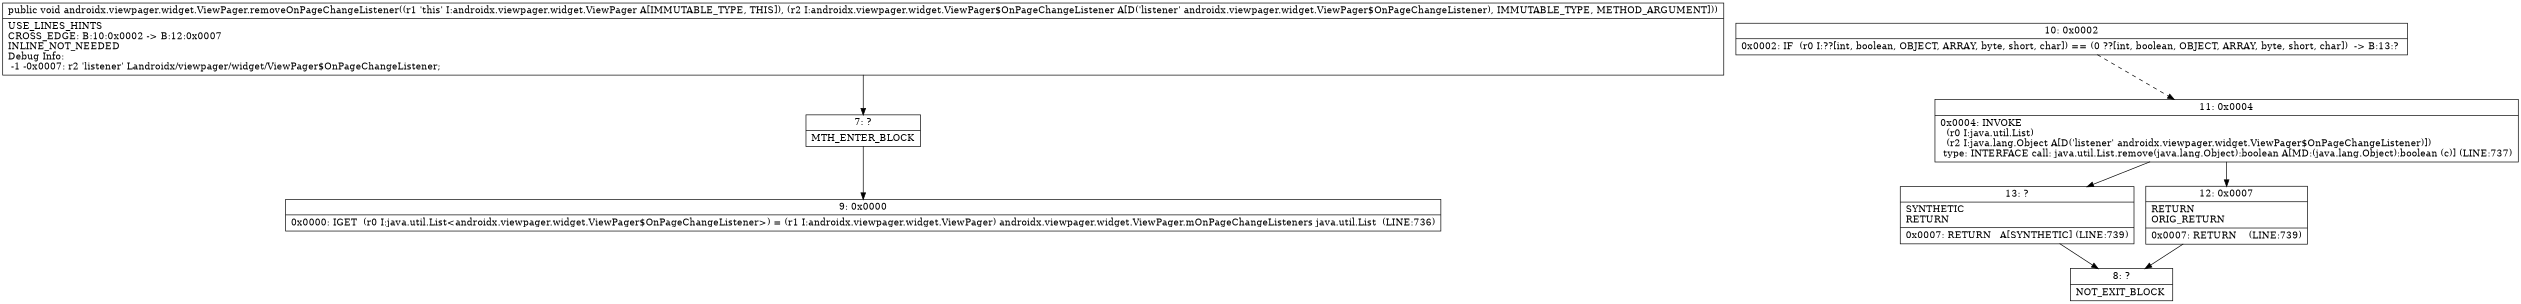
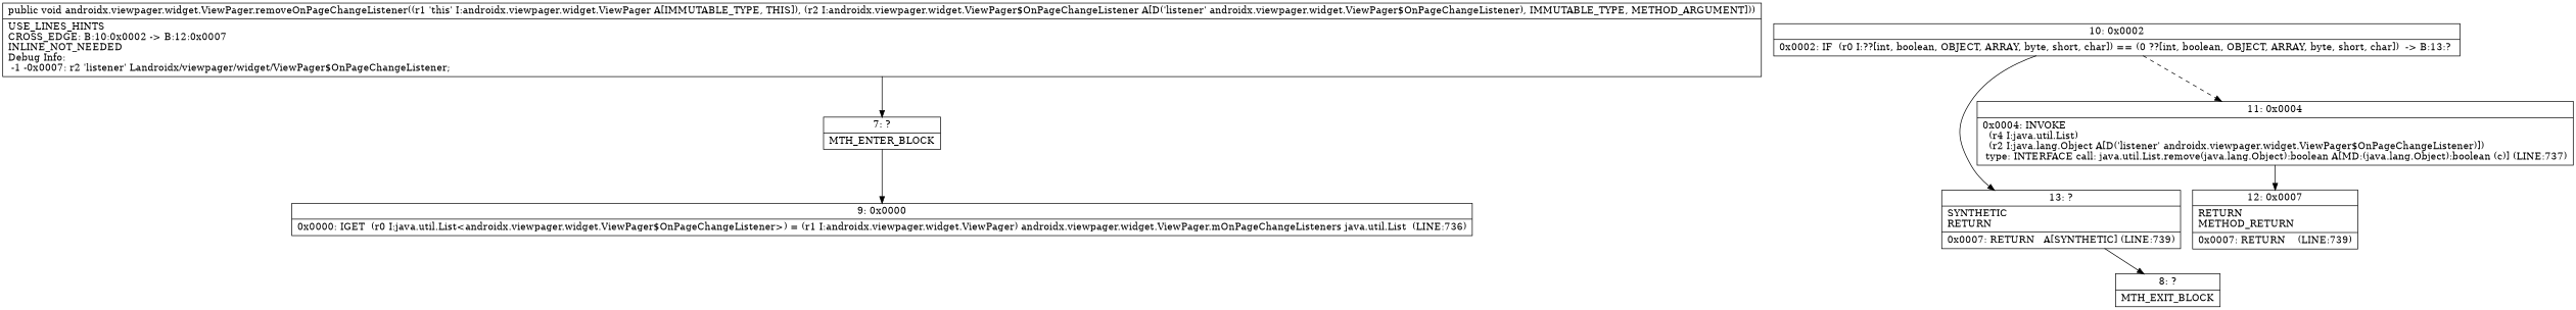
  digraph {
    node [shape=record]
    n1 [label="{7\:\ ?|MTH_ENTER_BLOCK\l}"]
    n2 [label="{9\:\ 0x0000|0x0000: IGET  (r0 I:java.util.List\<androidx.viewpager.widget.ViewPager$OnPageChangeListener\>) = (r1 I:androidx.viewpager.widget.ViewPager) androidx.viewpager.widget.ViewPager.mOnPageChangeListeners java.util.List  (LINE:736)\l}"]
    n3 [label="{10\:\ 0x0002|0x0002: IF  (r0 I:??[int, boolean, OBJECT, ARRAY, byte, short, char]) == (0 ??[int, boolean, OBJECT, ARRAY, byte, short, char])  \-\> B:13:? \l}"]
-   n4 [label="{11\:\ 0x0004|0x0004: INVOKE  \l  (r0 I:java.util.List)\l  (r2 I:java.lang.Object A[D('listener' androidx.viewpager.widget.ViewPager$OnPageChangeListener)])\l type: INTERFACE call: java.util.List.remove(java.lang.Object):boolean A[MD:(java.lang.Object):boolean (c)] (LINE:737)\l}"]
+   n4 [label="{11\:\ 0x0004|0x0004: INVOKE  \l  (r4 I:java.util.List)\l  (r2 I:java.lang.Object A[D('listener' androidx.viewpager.widget.ViewPager$OnPageChangeListener)])\l type: INTERFACE call: java.util.List.remove(java.lang.Object):boolean A[MD:(java.lang.Object):boolean (c)] (LINE:737)\l}"]
    n5 [label="{13\:\ ?|SYNTHETIC\lRETURN\l|0x0007: RETURN   A[SYNTHETIC] (LINE:739)\l}"]
-   n6 [label="{12\:\ 0x0007|RETURN\lORIG_RETURN\l|0x0007: RETURN    (LINE:739)\l}"]
-   n7 [label="{8\:\ ?|NOT_EXIT_BLOCK\l}"]
+   n6 [label="{12\:\ 0x0007|RETURN\lMETHOD_RETURN\l|0x0007: RETURN    (LINE:739)\l}"]
+   n7 [label="{8\:\ ?|MTH_EXIT_BLOCK\l}"]
    n8 [label="{public void androidx.viewpager.widget.ViewPager.removeOnPageChangeListener((r1 'this' I:androidx.viewpager.widget.ViewPager A[IMMUTABLE_TYPE, THIS]), (r2 I:androidx.viewpager.widget.ViewPager$OnPageChangeListener A[D('listener' androidx.viewpager.widget.ViewPager$OnPageChangeListener), IMMUTABLE_TYPE, METHOD_ARGUMENT]))  | USE_LINES_HINTS\lCROSS_EDGE: B:10:0x0002 \-\> B:12:0x0007\lINLINE_NOT_NEEDED\lDebug Info:\l  \-1 \-0x0007: r2 'listener' Landroidx\/viewpager\/widget\/ViewPager$OnPageChangeListener;\l}"]
    n1 -> n2
    n3 -> n4 [style=dashed]
-   n4 -> n5
+   n3 -> n5
    n4 -> n6
    n5 -> n7
-   n6 -> n7
    n8 -> n1
  }
